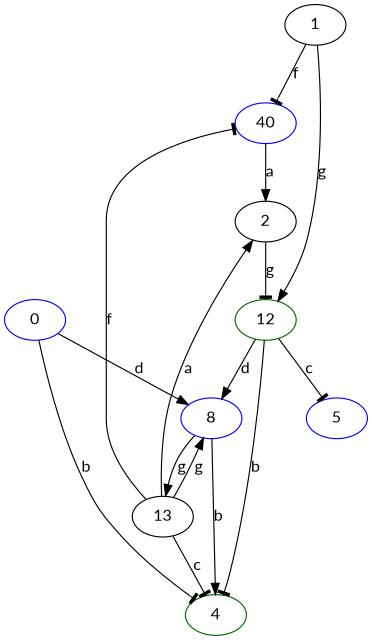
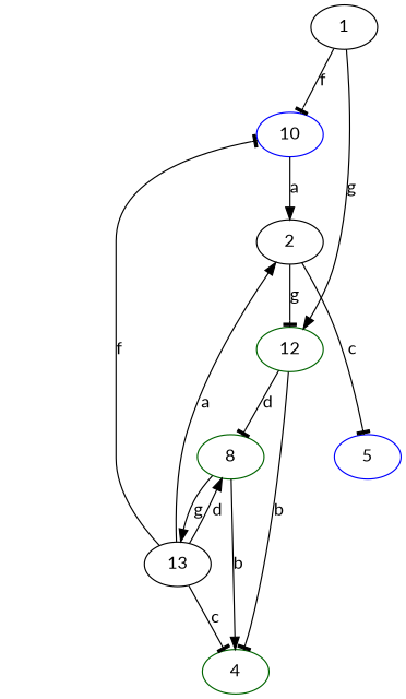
  strict digraph {
    fontname=Lato
    node [color=blue fontname=Lato]
    edge [arrowhead=tee fontname=Lato]
-   10 [label=40]
+   10
    1 [color=black]
    12 [color=darkgreen]
    2 [color=black]
    4 [color=darkgreen]
-   8
+   8 [color=darkgreen]
    5
-   0
    13 [color=black]
    10 -> 2 [arrowhead=normal label=a]
    1 -> 10 [label=f]
    1 -> 12 [arrowhead=normal label=g]
    12 -> 4 [label=b]
-   12 -> 8 [arrowhead=normal label=d]
+   12 -> 8 [label=d]
    2 -> 12 [label=g]
-   12 -> 5 [label=c]
+   2 -> 5 [label=c]
    8 -> 4 [arrowhead=normal label=b]
    8 -> 13 [arrowhead=normal label=g]
-   0 -> 4 [label=b]
-   0 -> 8 [arrowhead=normal label=d]
    13 -> 10 [label=f]
    13 -> 2 [arrowhead=normal label=a]
    13 -> 4 [label=c]
-   13 -> 8 [arrowhead=normal label=g]
+   13 -> 8 [arrowhead=normal label=d]
  }
